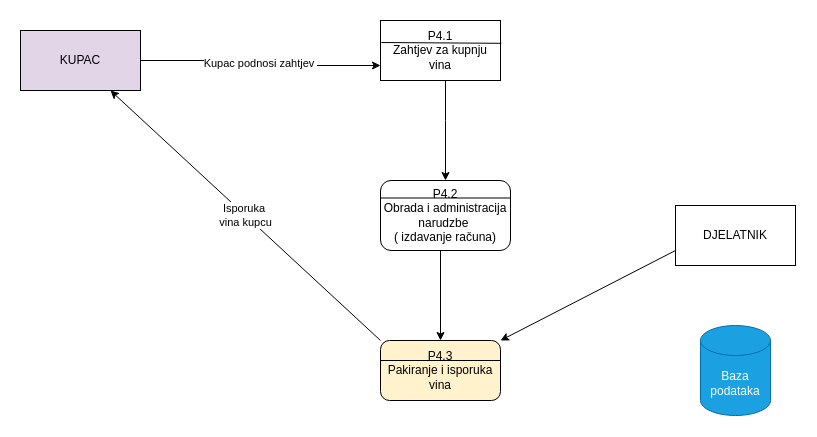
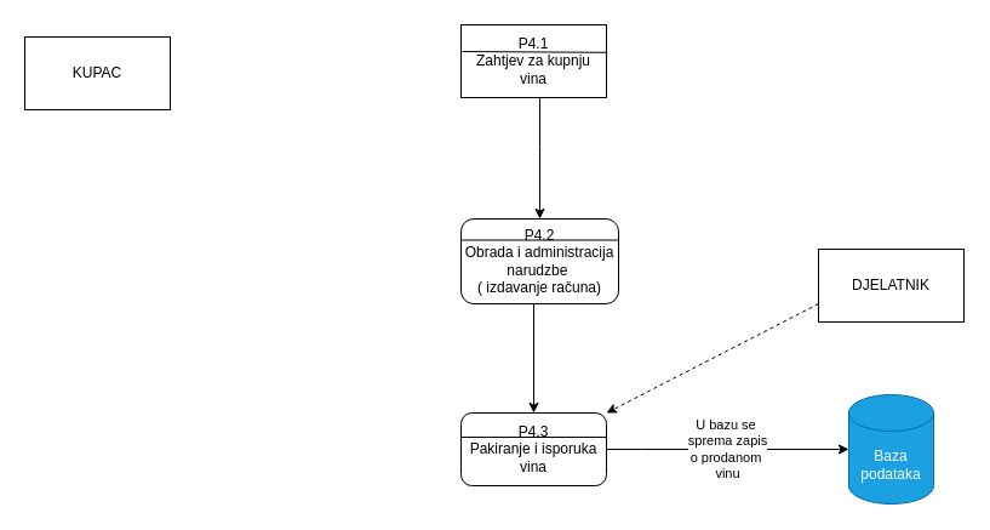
  <mxCell id="0" />
  <mxCell id="1" parent="0" />
- <mxCell id="2" value="Kupac podnosi zahtjev&amp;nbsp;" style="edgeStyle=orthogonalEdgeStyle;rounded=0;orthogonalLoop=1;jettySize=auto;html=1;exitX=1;exitY=0.5;exitDx=0;exitDy=0;entryX=0;entryY=0.75;entryDx=0;entryDy=0;" parent="1" source="3" target="5" edge="1"><mxGeometry relative="1" as="geometry" /></mxCell>
- <mxCell id="3" value="KUPAC" style="rounded=0;whiteSpace=wrap;html=1;fillColor=#e1d5e7;" parent="1" vertex="1"><mxGeometry x="20" y="30" width="120" height="60" as="geometry" /></mxCell>
+ <mxCell id="3" value="KUPAC" style="rounded=0;whiteSpace=wrap;html=1;" parent="1" vertex="1"><mxGeometry x="20" y="30" width="120" height="60" as="geometry" /></mxCell>
  <mxCell id="4" style="edgeStyle=orthogonalEdgeStyle;rounded=0;orthogonalLoop=1;jettySize=auto;html=1;entryX=0.5;entryY=0;entryDx=0;entryDy=0;" parent="1" source="5" target="7" edge="1"><mxGeometry relative="1" as="geometry"><Array as="points"><mxPoint x="445" y="120" /><mxPoint x="445" y="120" /></Array></mxGeometry></mxCell>
  <mxCell id="5" value="P4.1&lt;div&gt;Zahtjev za kupnju vina&lt;/div&gt;" style="whiteSpace=wrap;html=1;rounded=0;" parent="1" vertex="1"><mxGeometry x="380" y="20" width="120" height="60" as="geometry" /></mxCell>
  <mxCell id="6" style="edgeStyle=orthogonalEdgeStyle;rounded=0;orthogonalLoop=1;jettySize=auto;html=1;exitX=0.5;exitY=1;exitDx=0;exitDy=0;entryX=0.5;entryY=0;entryDx=0;entryDy=0;" parent="1" source="7" target="8" edge="1"><mxGeometry relative="1" as="geometry"><Array as="points"><mxPoint x="440" y="250" /></Array></mxGeometry></mxCell>
  <mxCell id="7" value="P4.2&lt;div&gt;&lt;span style=&quot;background-color: transparent; color: light-dark(rgb(0, 0, 0), rgb(255, 255, 255));&quot;&gt;Obrada i administracija narudzbe&amp;nbsp;&lt;/span&gt;&lt;/div&gt;&lt;div&gt;( izdavanje računa)&lt;/div&gt;" style="rounded=1;whiteSpace=wrap;html=1;" parent="1" vertex="1"><mxGeometry x="380" y="180" width="130" height="70" as="geometry" /></mxCell>
- <mxCell id="8" value="P4.3&lt;div&gt;Pakiranje i isporuka vina&lt;/div&gt;" style="rounded=1;whiteSpace=wrap;html=1;fillColor=#fff2cc;" parent="1" vertex="1"><mxGeometry x="380" y="340" width="120" height="60" as="geometry" /></mxCell>
+ <mxCell id="8" value="P4.3&lt;div&gt;Pakiranje i isporuka vina&lt;/div&gt;" style="rounded=1;whiteSpace=wrap;html=1;" parent="1" vertex="1"><mxGeometry x="380" y="340" width="120" height="60" as="geometry" /></mxCell>
  <mxCell id="9" value="DJELATNIK" style="rounded=0;whiteSpace=wrap;html=1;" parent="1" vertex="1"><mxGeometry x="675" y="205" width="120" height="60" as="geometry" /></mxCell>
  <mxCell id="10" value="Baza podataka" style="shape=cylinder3;whiteSpace=wrap;html=1;boundedLbl=1;backgroundOutline=1;size=15;fillColor=#1ba1e2;fontColor=#ffffff;strokeColor=#006EAF;" parent="1" vertex="1"><mxGeometry x="700" y="325" width="70" height="90" as="geometry" /></mxCell>
- <mxCell id="11" value="Isporuka&amp;nbsp;&lt;div&gt;vina kupcu&lt;/div&gt;" style="endArrow=classic;html=1;rounded=0;exitX=0;exitY=0;exitDx=0;exitDy=0;entryX=0.75;entryY=1;entryDx=0;entryDy=0;" parent="1" source="8" target="3" edge="1"><mxGeometry width="50" height="50" relative="1" as="geometry"><mxPoint x="370" y="280" as="sourcePoint" /><mxPoint x="420" y="230" as="targetPoint" /></mxGeometry></mxCell>
- <mxCell id="13" value="" style="endArrow=classic;html=1;rounded=0;exitX=0;exitY=0.75;exitDx=0;exitDy=0;entryX=1;entryY=0;entryDx=0;entryDy=0;" parent="1" source="9" target="8" edge="1"><mxGeometry width="50" height="50" relative="1" as="geometry"><mxPoint x="370" y="280" as="sourcePoint" /><mxPoint x="510" y="230" as="targetPoint" /><Array as="points" /></mxGeometry></mxCell>
+ <mxCell id="12" value="U bazu se&amp;nbsp;&lt;div&gt;sprema zapis&lt;/div&gt;&lt;div&gt;o prodanom&amp;nbsp;&lt;/div&gt;&lt;div&gt;vinu&lt;/div&gt;" style="endArrow=classic;html=1;rounded=0;exitX=1;exitY=0.5;exitDx=0;exitDy=0;entryX=0;entryY=0.5;entryDx=0;entryDy=0;entryPerimeter=0;" parent="1" source="8" target="10" edge="1"><mxGeometry width="50" height="50" relative="1" as="geometry"><mxPoint x="370" y="280" as="sourcePoint" /><mxPoint x="420" y="230" as="targetPoint" /><Array as="points"><mxPoint x="530" y="370" /></Array></mxGeometry></mxCell>
+ <mxCell id="13" value="" style="endArrow=classic;html=1;rounded=0;exitX=0;exitY=0.75;exitDx=0;exitDy=0;entryX=1;entryY=0;entryDx=0;entryDy=0;dashed=1;" parent="1" source="9" target="8" edge="1"><mxGeometry width="50" height="50" relative="1" as="geometry"><mxPoint x="370" y="280" as="sourcePoint" /><mxPoint x="510" y="230" as="targetPoint" /><Array as="points" /></mxGeometry></mxCell>
  <mxCell id="14" value="" style="endArrow=none;html=1;rounded=0;exitX=0.007;exitY=0.367;exitDx=0;exitDy=0;exitPerimeter=0;entryX=1.007;entryY=0.38;entryDx=0;entryDy=0;entryPerimeter=0;elbow=vertical;" parent="1" source="5" target="5" edge="1"><mxGeometry width="50" height="50" relative="1" as="geometry"><mxPoint x="360" y="300" as="sourcePoint" /><mxPoint x="410" y="250" as="targetPoint" /></mxGeometry></mxCell>
  <mxCell id="15" value="" style="endArrow=none;html=1;rounded=0;exitX=0;exitY=0.25;exitDx=0;exitDy=0;entryX=1;entryY=0.25;entryDx=0;entryDy=0;" parent="1" source="7" target="7" edge="1"><mxGeometry width="50" height="50" relative="1" as="geometry"><mxPoint x="360" y="300" as="sourcePoint" /><mxPoint x="410" y="250" as="targetPoint" /></mxGeometry></mxCell>
  <mxCell id="16" value="" style="endArrow=none;html=1;rounded=0;exitX=0;exitY=0.5;exitDx=0;exitDy=0;entryX=1;entryY=0.5;entryDx=0;entryDy=0;" parent="1" edge="1"><mxGeometry width="50" height="50" relative="1" as="geometry"><mxPoint x="380" y="360" as="sourcePoint" /><mxPoint x="500" y="360" as="targetPoint" /></mxGeometry></mxCell>
